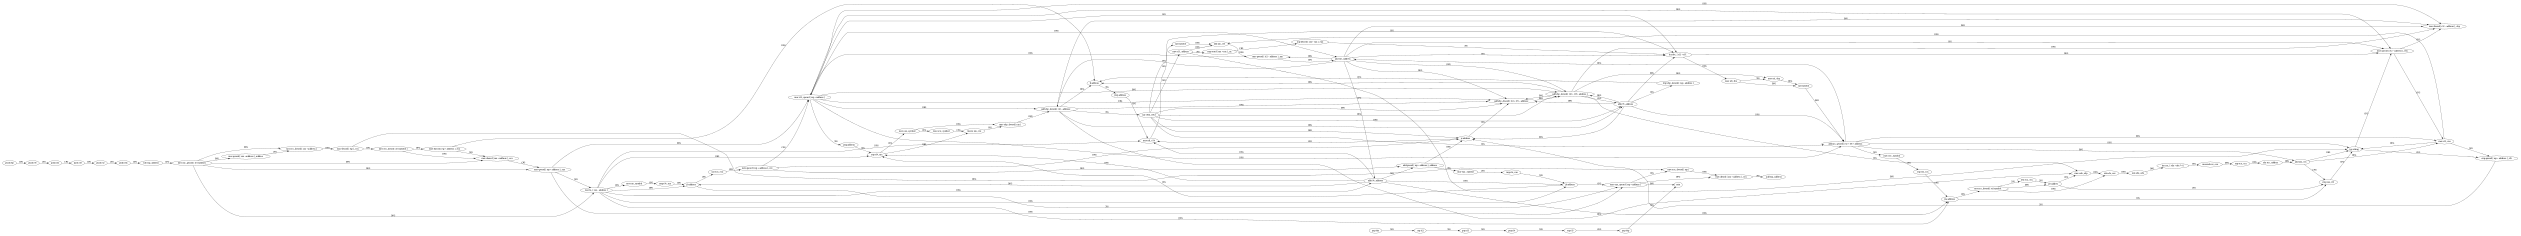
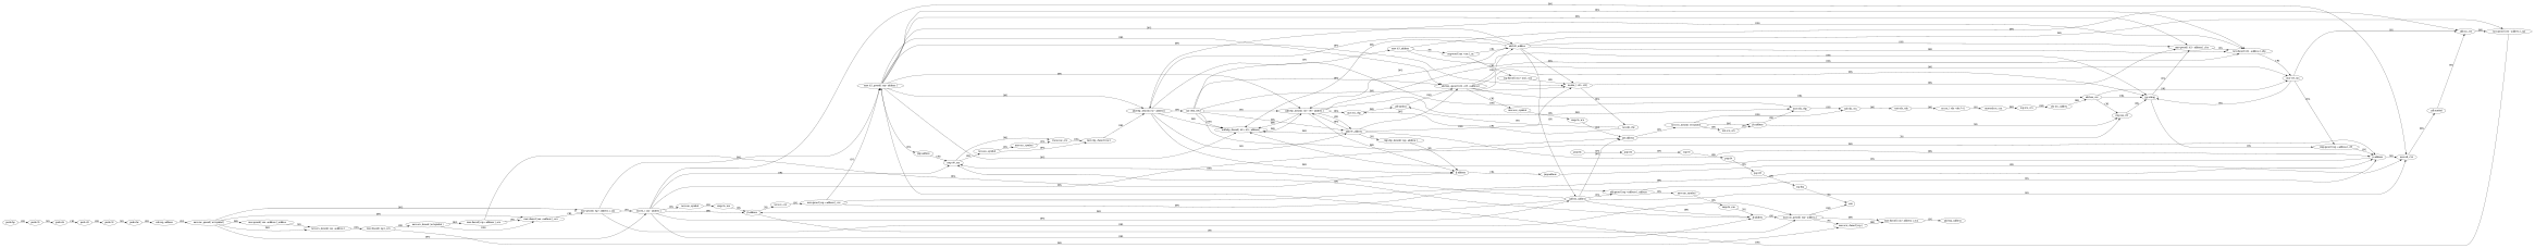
  digraph {
    fontname=Merriweather
    rankdir=LR
    node [fontname=Merriweather]
    edge [fontname=Merriweather]
    n1 [label="push rbp"]
    n2 [label="push r15"]
    n3 [label="push r14"]
    n4 [label="push r13"]
    n5 [label="push r12"]
    n6 [label="push rbx"]
    n7 [label="sub rsp , address"]
    n8 [label="mov rax , qword [ rel symbol ]"]
    n9 [label="mov qword [ rax + address ] , address"]
    n10 [label="mov ecx , dword [ rax + address ]"]
    n11 [label="mov dword [ rax + address ] , ecx"]
    n12 [label="mov qword [ rsp + address ] , rax"]
    n13 [label="lea r14 , [ rax - address ]"]
    n14 [label="mov dword [ rsp ] , ecx"]
    n15 [label="mov rax , qword [ rsp + address ]"]
    n16 [label="mov r12 , qword [ rsp + address ]"]
    n17 [label="mov eax , symbol"]
    n18 [label="jb address"]
    n19 [label="cmp r14 , rax"]
    n20 [label="mov rdi , r54"]
    n21 [label="add r14 , address"]
    n22 [label="jb address"]
    n23 [label="jne address"]
    n24 [label="mov ecx , dword [ rel symbol ]"]
    n25 [label="mov ecx , dword [ rsp ]"]
    n26 [label="mov dword [ rsp + address ] , ecx"]
    n27 [label="mov dword [ rax + address ] , ecx"]
    n28 [label="jl address"]
    n29 [label="jmp address"]
    n30 [label=retn]
    n31 [label="jmp address"]
    n32 [label="add ebp , dword [ r12 - address ]"]
    n33 [label="lea rbx , [ r12 + r15 ]"]
    n34 [label="mov qword [ r12 - address ] , rbx"]
    n35 [label="add ebp , dword [ r12 + r15 - address ]"]
    n36 [label="mov dword [ r12 - address ] , ebp"]
    n37 [label="add r12 , address"]
    n38 [label="add ebp , dword [ r12 + r15 + address ]"]
    n39 [label="add rax , qword [ r12 + r15 + address ]"]
    n40 [label="cmp r14 , rax"]
    n41 [label="xor ecx , ecx"]
    n42 [label="mov eax , symbol"]
    n43 [label="cmove rax , rcx"]
    n44 [label="call symbol"]
    n45 [label="add qword [ rsp + address ] , address"]
    n46 [label="cmp rax , r13"]
    n47 [label="mov ecx , dword [ rel symbol ]"]
    n48 [label="mov qword [ rsp + address ] , rcx"]
    n49 [label="add rsp , address"]
    n50 [label="je address"]
    n51 [label="pop rbx"]
    n52 [label="pop r12"]
    n53 [label="pop r13"]
    n54 [label="pop r14"]
    n55 [label="pop r15"]
    n56 [label="pop rbp"]
    n57 [label="mov eax , symbol"]
    n58 [label="xor r15d , r15d"]
    n59 [label="mov edx , ebp"]
    n60 [label="add r15 , address"]
    n61 [label="mov rdi , rbx"]
    n62 [label="mov r13 , rax"]
    n63 [label="mov qword [ r12 - address ] , rax"]
    n64 [label="mov esi , ebp"]
    n65 [label="jge string"]
    n66 [label="add rax , rcx"]
    n67 [label="mov ecx , symbol"]
    n68 [label="mov ecx , symbol"]
    n69 [label="mov ebp , dword [ rax ]"]
    n70 [label="mov r13 , address"]
    n71 [label="sub edx , ecx"]
    n72 [label="call symbol"]
    n73 [label="nop word [ rax + rax ] , ax"]
    n74 [label="add rax , r13"]
    n75 [label="cmp ebp , dword [ rsp + address ]"]
    n76 [label="nop dword [ rax + rax ] , eax"]
    n77 [label="cmp qword [ rsp + address ] , r15"]
    n78 [label="test ecx , ecx"]
    n79 [label="jle address"]
    n80 [label="test edx , edx"]
    n81 [label="lea ecx , [ rdx + rdx * 4 ]"]
    n82 [label="movsxd rcx , ecx"]
    n83 [label="nop rcx , rcx"]
    n84 [label="shr rcx , address"]
    n85 [label="cmp r14 , rax"]
    n86 [label="cmp r14 , rcx"]
    n1 -> n2 [label=CFG]
    n2 -> n3 [label=CFG]
    n3 -> n4 [label=CFG]
    n4 -> n5 [label=CFG]
    n5 -> n6 [label=CFG]
    n6 -> n7 [label=CFG]
    n7 -> n8 [label=CFG]
    n8 -> n9 [label=DFG]
    n8 -> n10 [label=DFG]
    n8 -> n11 [label=DFG]
    n8 -> n12 [label=DFG]
    n8 -> n13 [label=DFG]
    n9 -> n10 [label=CFG]
    n10 -> n14 [label=DFG]
    n11 -> n12 [label=CFG]
    n12 -> n13 [label=CFG]
    n12 -> n15 [label=DFG]
    n12 -> n16 [label=DFG]
    n13 -> n17 [label=CFG]
    n13 -> n18 [label=DFG]
    n13 -> n19 [label=DFG]
    n13 -> n20 [label=DFG]
    n13 -> n21 [label=DFG]
    n13 -> n22 [label=DFG]
    n13 -> n23 [label=DFG]
    n14 -> n24 [label=CFG]
    n14 -> n25 [label=DFG]
    n15 -> n25 [label=CFG]
    n15 -> n27 [label=DFG]
    n15 -> n30 [label=DFG]
    n16 -> n31 [label=CFG]
    n16 -> n32 [label=DFG]
    n16 -> n33 [label=DFG]
    n16 -> n34 [label=DFG]
    n16 -> n35 [label=DFG]
    n16 -> n36 [label=DFG]
    n16 -> n37 [label=DFG]
    n16 -> n38 [label=DFG]
    n16 -> n39 [label=DFG]
    n17 -> n40 [label=CFG]
    n18 -> n15 [label=CFG]
    n18 -> n41 [label=CFG]
    n19 -> n42 [label=CFG]
    n19 -> n43 [label=DFG]
    n20 -> n44 [label=DFG]
    n21 -> n18 [label=DFG]
    n21 -> n19 [label=DFG]
    n21 -> n20 [label=DFG]
    n21 -> n22 [label=DFG]
    n21 -> n23 [label=DFG]
    n21 -> n45 [label=CFG]
    n22 -> n15 [label=CFG]
    n22 -> n19 [label=CFG]
    n23 -> n46 [label=CFG]
    n23 -> n47 [label=CFG]
    n24 -> n11 [label=DFG]
    n24 -> n26 [label=DFG]
    n25 -> n27 [label=DFG]
    n26 -> n11 [label=CFG]
    n26 -> n28 [label=DFG]
    n27 -> n49 [label=CFG]
    n28 -> n29 [label=CFG]
    n29 -> n20 [label=CFG]
    n31 -> n19 [label=CFG]
    n32 -> n28 [label=DFG]
    n32 -> n35 [label=DFG]
    n32 -> n36 [label=DFG]
    n32 -> n58 [label=CFG]
    n32 -> n59 [label=DFG]
    n32 -> n60 [label=DFG]
    n33 -> n34 [label=DFG]
    n33 -> n61 [label=DFG]
    n34 -> n36 [label=CFG]
    n35 -> n38 [label=DFG]
-   n34 -> n62 [label=CFG]
+   n36 -> n62 [label=CFG]
    n37 -> n21 [label=CFG]
    n37 -> n32 [label=DFG]
    n37 -> n33 [label=DFG]
    n37 -> n34 [label=DFG]
    n37 -> n35 [label=DFG]
    n37 -> n36 [label=DFG]
    n37 -> n38 [label=DFG]
    n37 -> n63 [label=DFG]
    n38 -> n28 [label=DFG]
    n38 -> n35 [label=DFG]
    n38 -> n36 [label=DFG]
    n38 -> n59 [label=DFG]
    n38 -> n60 [label=CFG]
    n38 -> n64 [label=DFG]
    n39 -> n37 [label=DFG]
    n39 -> n62 [label=DFG]
    n39 -> n65 [label=DFG]
    n39 -> n66 [label=DFG]
    n39 -> n67 [label=CFG]
    n40 -> n18 [label=CFG]
    n41 -> n48 [label=CFG]
    n42 -> n68 [label=CFG]
    n42 -> n69 [label=DFG]
    n43 -> n69 [label=DFG]
    n44 -> n74 [label=DFG]
    n45 -> n50 [label=DFG]
    n45 -> n57 [label=CFG]
    n46 -> n65 [label=CFG]
    n47 -> n71 [label=DFG]
    n47 -> n78 [label=CFG]
    n47 -> n79 [label=DFG]
    n48 -> n16 [label=CFG]
    n48 -> n45 [label=DFG]
    n48 -> n50 [label=DFG]
    n50 -> n20 [label=CFG]
    n50 -> n35 [label=CFG]
    n51 -> n52 [label=CFG]
    n52 -> n53 [label=CFG]
    n53 -> n54 [label=CFG]
    n54 -> n55 [label=CFG]
    n55 -> n56 [label=CFG]
    n56 -> n30 [label=CFG]
    n57 -> n85 [label=CFG]
    n58 -> n33 [label=DFG]
    n58 -> n35 [label=DFG]
    n58 -> n38 [label=DFG]
    n58 -> n39 [label=DFG]
    n58 -> n50 [label=DFG]
    n58 -> n60 [label=DFG]
    n58 -> n70 [label=CFG]
    n59 -> n71 [label=DFG]
    n60 -> n33 [label=DFG]
    n60 -> n35 [label=DFG]
    n60 -> n38 [label=DFG]
    n60 -> n39 [label=DFG]
    n60 -> n50 [label=DFG]
    n60 -> n75 [label=CFG]
    n61 -> n64 [label=CFG]
    n61 -> n72 [label=DFG]
    n62 -> n65 [label=DFG]
    n62 -> n74 [label=DFG]
    n62 -> n77 [label=CFG]
    n63 -> n16 [label=DFG]
-   n63 -> n37 [label=CFG]
+   n73 -> n37 [label=CFG]
    n64 -> n72 [label=DFG]
    n65 -> n34 [label=CFG]
    n65 -> n77 [label=CFG]
    n66 -> n46 [label=CFG]
    n66 -> n62 [label=DFG]
    n66 -> n65 [label=DFG]
    n67 -> n86 [label=CFG]
    n68 -> n43 [label=CFG]
    n69 -> n32 [label=DFG]
    n70 -> n65 [label=DFG]
    n70 -> n73 [label=CFG]
    n70 -> n74 [label=DFG]
    n71 -> n80 [label=DFG]
    n72 -> n39 [label=DFG]
    n73 -> n76 [label=CFG]
    n74 -> n63 [label=DFG]
    n75 -> n28 [label=CFG]
    n76 -> n33 [label=CFG]
    n77 -> n50 [label=CFG]
    n78 -> n79 [label=CFG]
    n79 -> n46 [label=CFG]
    n79 -> n59 [label=CFG]
    n80 -> n81 [label=DFG]
    n81 -> n82 [label=DFG]
    n82 -> n83 [label=DFG]
    n83 -> n84 [label=DFG]
    n84 -> n66 [label=DFG]
    n85 -> n22 [label=CFG]
    n86 -> n23 [label=CFG]
  }
